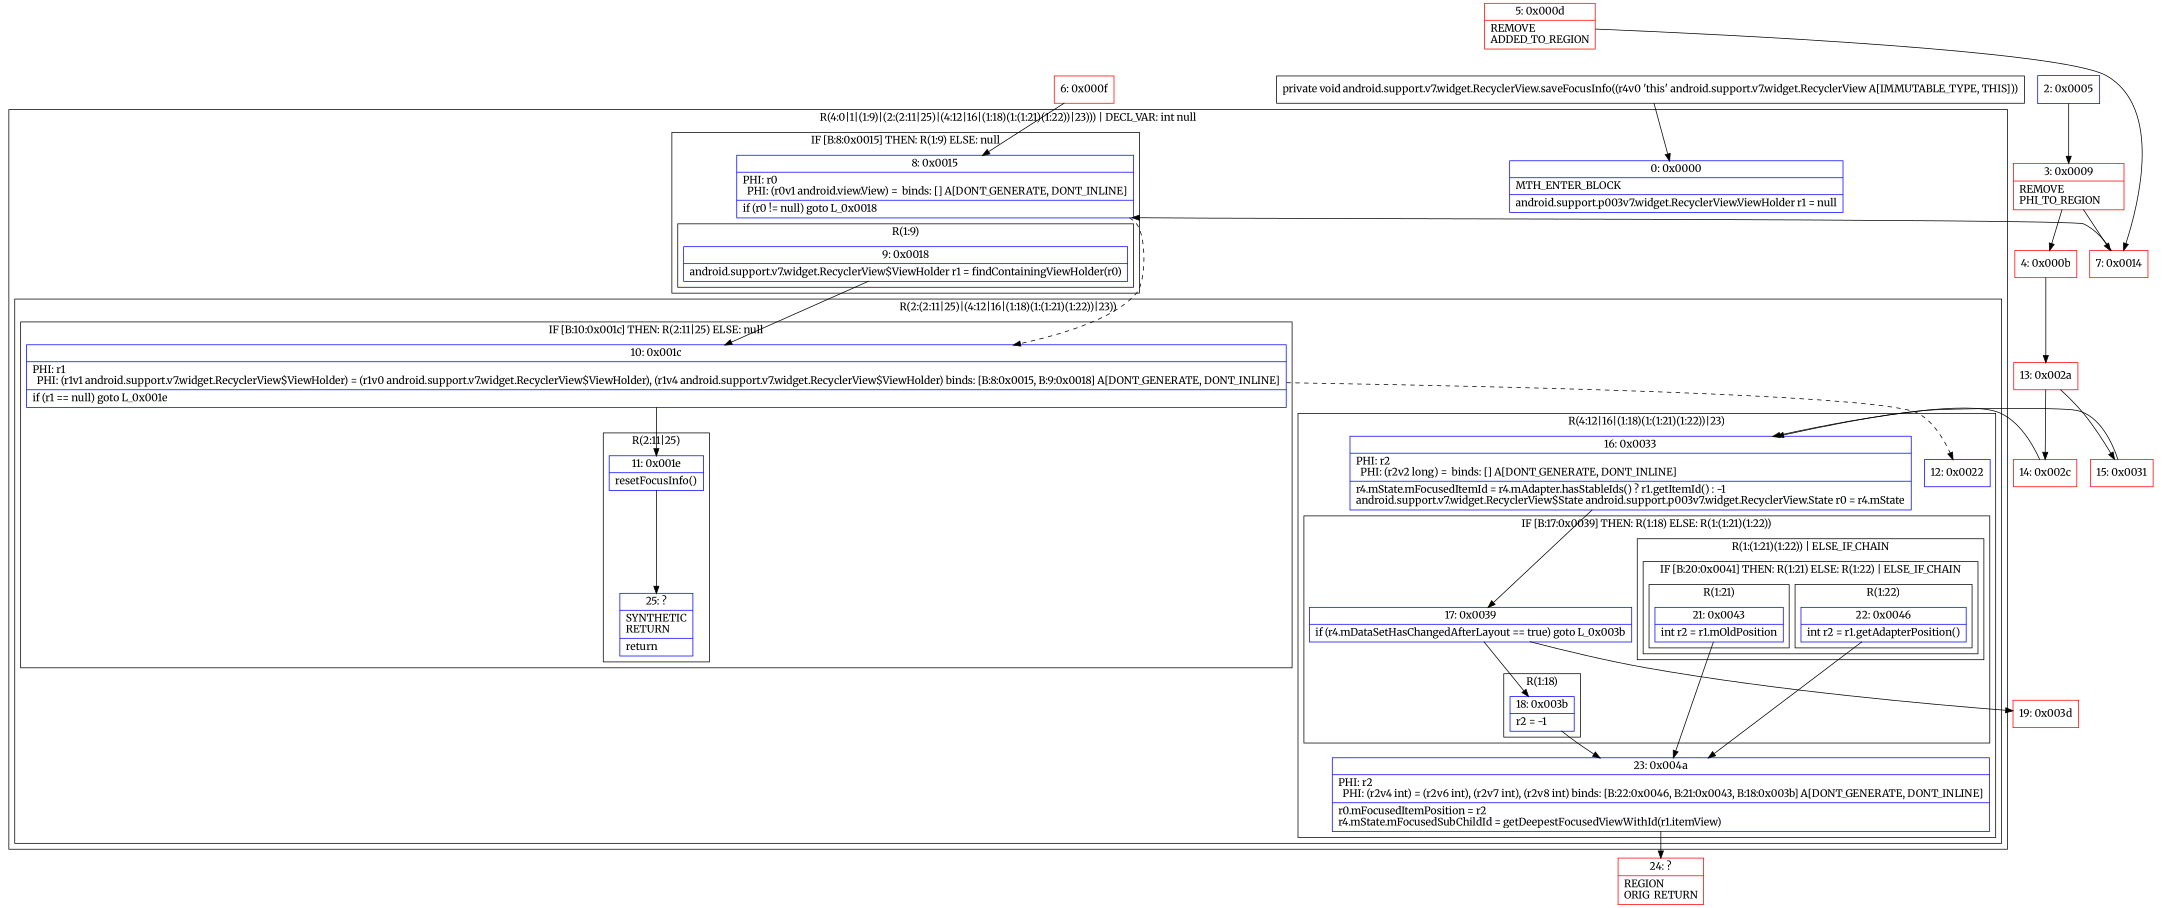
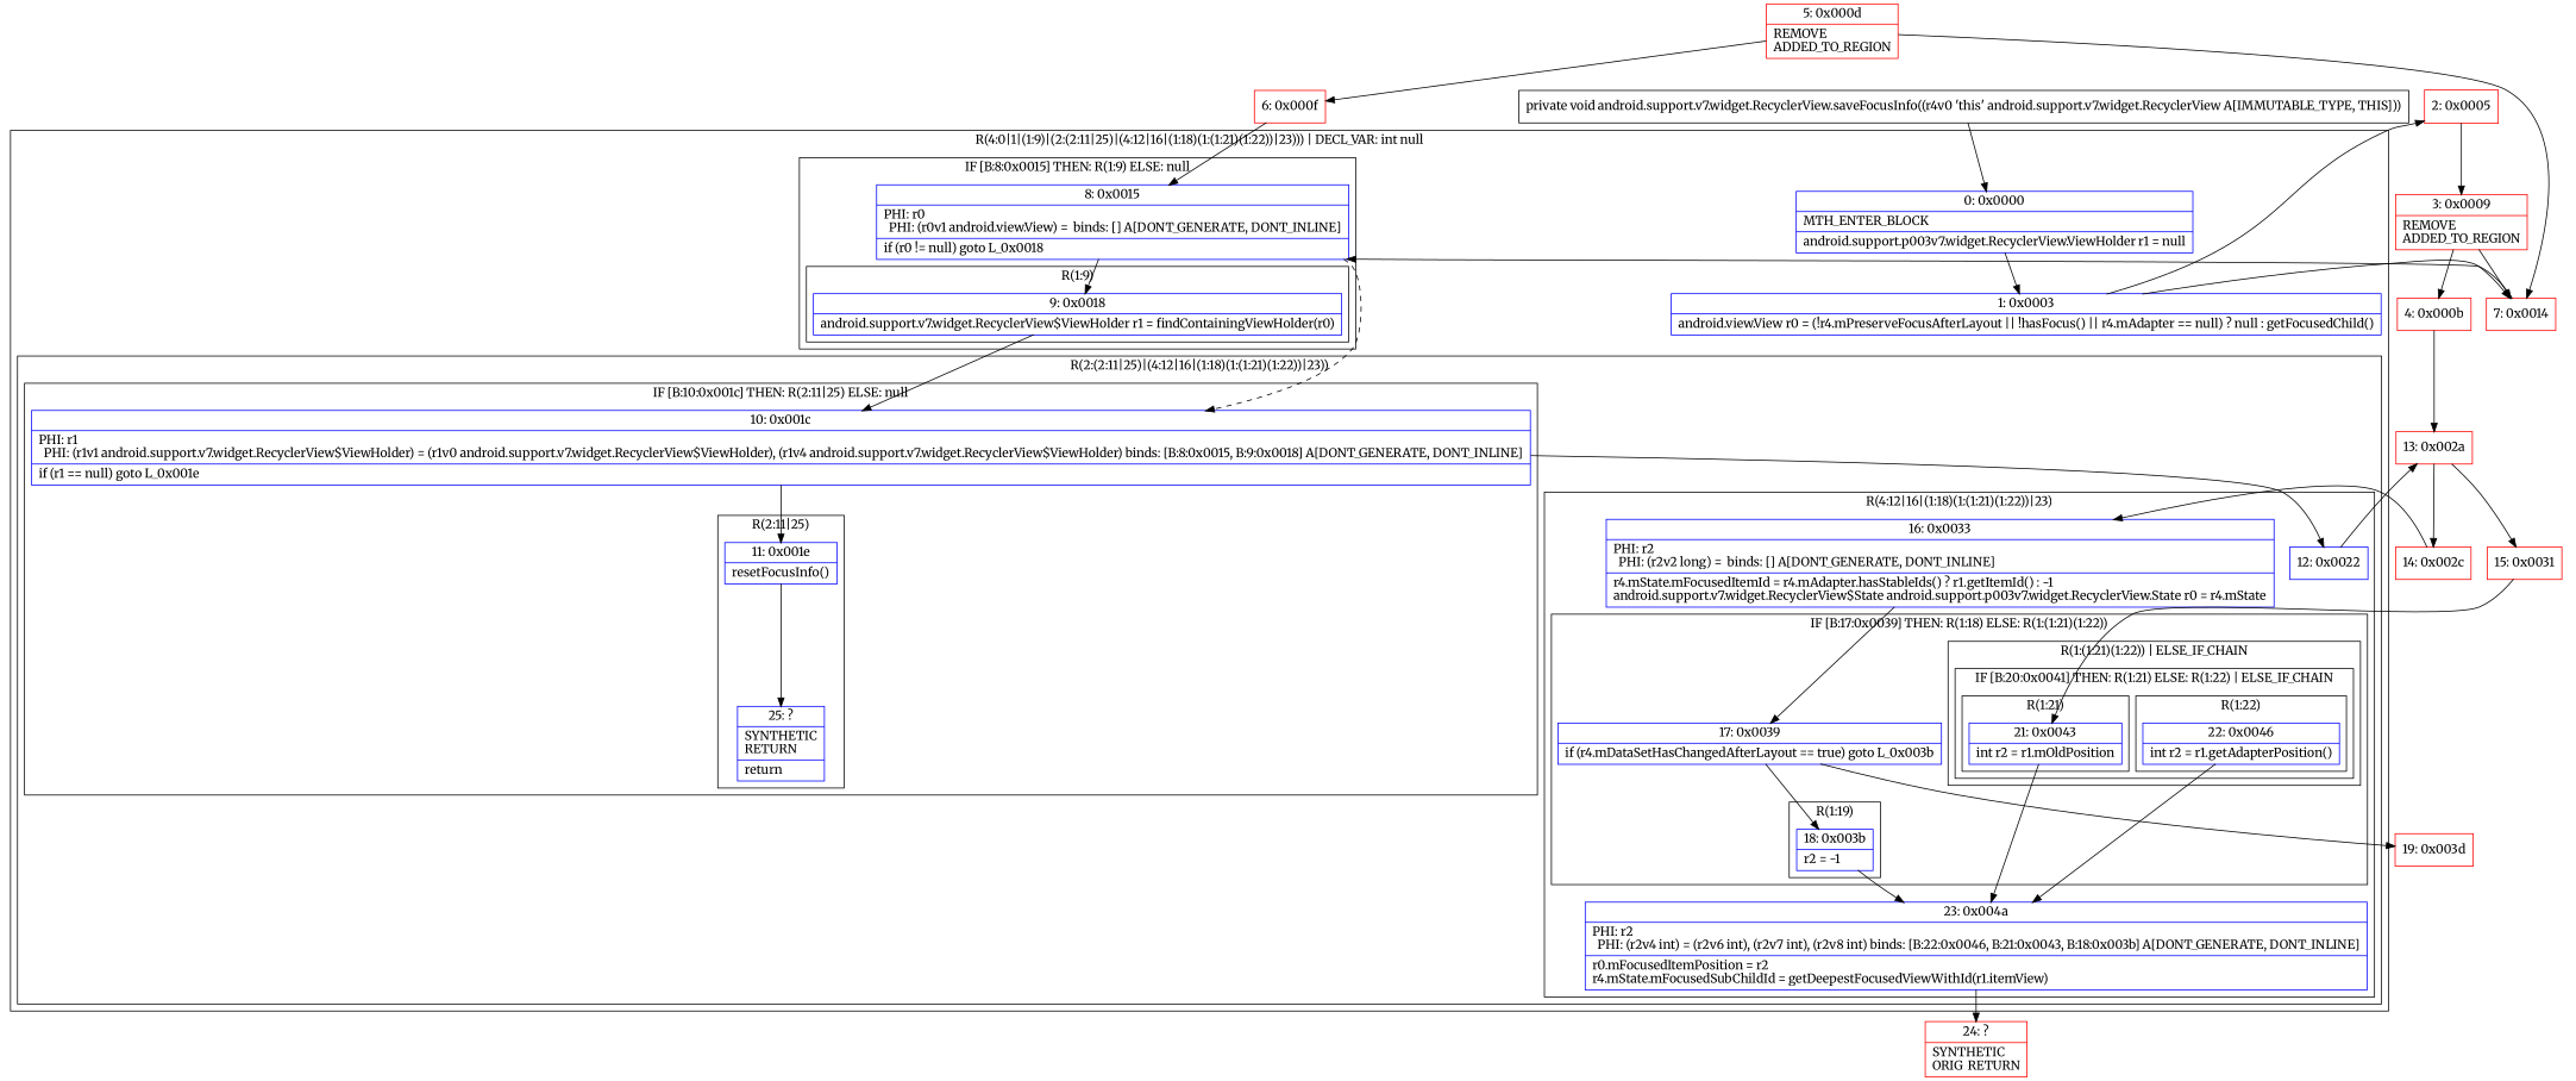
  digraph {
    fontname=Merriweather
    node [color=blue fontname=Merriweather shape=record]
    edge [fontname=Merriweather]
    n1 [label="{9\:\ 0x0018|android.support.v7.widget.RecyclerView$ViewHolder r1 = findContainingViewHolder(r0)\l}"]
    n2 [label="{8\:\ 0x0015|PHI: r0 \l  PHI: (r0v1 android.view.View) =  binds: [] A[DONT_GENERATE, DONT_INLINE]\l|if (r0 != null) goto L_0x0018\l}"]
    n3 [label="{11\:\ 0x001e|resetFocusInfo()\l}"]
    n4 [label="{25\:\ ?|SYNTHETIC\lRETURN\l|return\l}"]
    n5 [label="{10\:\ 0x001c|PHI: r1 \l  PHI: (r1v1 android.support.v7.widget.RecyclerView$ViewHolder) = (r1v0 android.support.v7.widget.RecyclerView$ViewHolder), (r1v4 android.support.v7.widget.RecyclerView$ViewHolder) binds: [B:8:0x0015, B:9:0x0018] A[DONT_GENERATE, DONT_INLINE]\l|if (r1 == null) goto L_0x001e\l}"]
    n6 [label="{18\:\ 0x003b|r2 = \-1\l}"]
    n7 [label="{21\:\ 0x0043|int r2 = r1.mOldPosition\l}"]
    n8 [label="{22\:\ 0x0046|int r2 = r1.getAdapterPosition()\l}"]
    n9 [label="{17\:\ 0x0039|if (r4.mDataSetHasChangedAfterLayout == true) goto L_0x003b\l}"]
    n10 [label="{12\:\ 0x0022}"]
    n11 [label="{16\:\ 0x0033|PHI: r2 \l  PHI: (r2v2 long) =  binds: [] A[DONT_GENERATE, DONT_INLINE]\l|r4.mState.mFocusedItemId = r4.mAdapter.hasStableIds() ? r1.getItemId() : \-1\landroid.support.v7.widget.RecyclerView$State android.support.p003v7.widget.RecyclerView.State r0 = r4.mState\l}"]
    n12 [label="{23\:\ 0x004a|PHI: r2 \l  PHI: (r2v4 int) = (r2v6 int), (r2v7 int), (r2v8 int) binds: [B:22:0x0046, B:21:0x0043, B:18:0x003b] A[DONT_GENERATE, DONT_INLINE]\l|r0.mFocusedItemPosition = r2\lr4.mState.mFocusedSubChildId = getDeepestFocusedViewWithId(r1.itemView)\l}"]
    n13 [label="{0\:\ 0x0000|MTH_ENTER_BLOCK\l|android.support.p003v7.widget.RecyclerView.ViewHolder r1 = null\l}"]
+   n14 [label="{1\:\ 0x0003|android.view.View r0 = (!r4.mPreserveFocusAfterLayout \|\| !hasFocus() \|\| r4.mAdapter == null) ? null : getFocusedChild()\l}"]
    n15 [color=red label="{19\:\ 0x003d}"]
    n16 [color=red label="{13\:\ 0x002a}"]
-   n17 [color=red label="{24\:\ ?|REGION\lORIG_RETURN\l}"]
-   n18 [label="{2\:\ 0x0005}"]
+   n17 [color=red label="{24\:\ ?|SYNTHETIC\lORIG_RETURN\l}"]
+   n18 [color=red label="{2\:\ 0x0005}"]
    n19 [color=red label="{7\:\ 0x0014}"]
-   n20 [color=red label="{3\:\ 0x0009|REMOVE\lPHI_TO_REGION\l}"]
+   n20 [color=red label="{3\:\ 0x0009|REMOVE\lADDED_TO_REGION\l}"]
    n21 [color=red label="{14\:\ 0x002c}"]
    n22 [color=red label="{15\:\ 0x0031}"]
    n23 [color=red label="{4\:\ 0x000b}"]
    n24 [color=red label="{5\:\ 0x000d|REMOVE\lADDED_TO_REGION\l}"]
    n25 [color=red label="{6\:\ 0x000f}"]
    n26 [label="{private void android.support.v7.widget.RecyclerView.saveFocusInfo((r4v0 'this' android.support.v7.widget.RecyclerView A[IMMUTABLE_TYPE, THIS])) }" color=""]
    subgraph cluster_1 {
      label="R(4:0|1|(1:9)|(2:(2:11|25)|(4:12|16|(1:18)(1:(1:21)(1:22))|23))) | DECL_VAR: int null\l"
      n13
+     n14
      subgraph cluster_2 {
        label="IF [B:8:0x0015] THEN: R(1:9) ELSE: null"
        n2
        subgraph cluster_3 {
          label="R(1:9)"
          n1
        }
      }
      subgraph cluster_4 {
        label="R(2:(2:11|25)|(4:12|16|(1:18)(1:(1:21)(1:22))|23))"
        subgraph cluster_5 {
          label="IF [B:10:0x001c] THEN: R(2:11|25) ELSE: null"
          n5
          subgraph cluster_6 {
            label="R(2:11|25)"
            n3
            n4
          }
        }
        subgraph cluster_7 {
          label="R(4:12|16|(1:18)(1:(1:21)(1:22))|23)"
          n10
          n11
          n12
          subgraph cluster_8 {
            label="IF [B:17:0x0039] THEN: R(1:18) ELSE: R(1:(1:21)(1:22))"
            n9
            subgraph cluster_9 {
-             label="R(1:18)"
+             label="R(1:19)"
              n6
            }
            subgraph cluster_10 {
              label="R(1:(1:21)(1:22)) | ELSE_IF_CHAIN\l"
              subgraph cluster_11 {
                label="IF [B:20:0x0041] THEN: R(1:21) ELSE: R(1:22) | ELSE_IF_CHAIN\l"
                subgraph cluster_12 {
                  label="R(1:21)"
                  n7
                }
                subgraph cluster_13 {
                  label="R(1:22)"
                  n8
                }
              }
            }
          }
        }
      }
    }
    n1 -> n5
+   n2 -> n1
    n2 -> n5 [style=dashed]
    n3 -> n4
    n5 -> n3
-   n5 -> n10 [style=dashed]
+   n5 -> n10 [style=solid]
    n6 -> n12
    n7 -> n12
    n8 -> n12
    n9 -> n6
    n9 -> n15 [style=solid]
+   n10 -> n16
    n11 -> n9
    n12 -> n17
+   n13 -> n14
+   n14 -> n18
+   n14 -> n19
    n16 -> n21
    n16 -> n22
    n18 -> n20
    n19 -> n2
    n20 -> n19
    n20 -> n23
    n21 -> n11
-   n22 -> n11
+   n22 -> n7
    n23 -> n16
    n24 -> n19
+   n24 -> n25
    n25 -> n2
    n26 -> n13
  }
